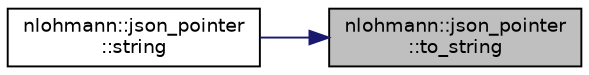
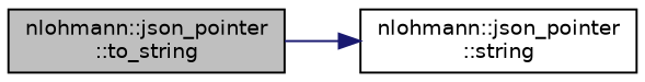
  digraph {
    rankdir=RL
    node [color=black fontname=Helvetica fontsize=10 shape=record style=filled]
    n1 [fillcolor=grey75 fontcolor=black height=0.2 label="nlohmann::json_pointer\l::to_string" width=0.4]
    n2 [fillcolor=white height=0.2 label="nlohmann::json_pointer\l::string" width=0.4]
-   n1 -> n2 [color=midnightblue dir=back fontname=Helvetica fontsize=10 labelfontname=Helvetica labelfontsize=10 style=solid]
+   n2 -> n1 [color=midnightblue dir=back fontname=Helvetica fontsize=10 labelfontname=Helvetica labelfontsize=10 style=solid]
  }
